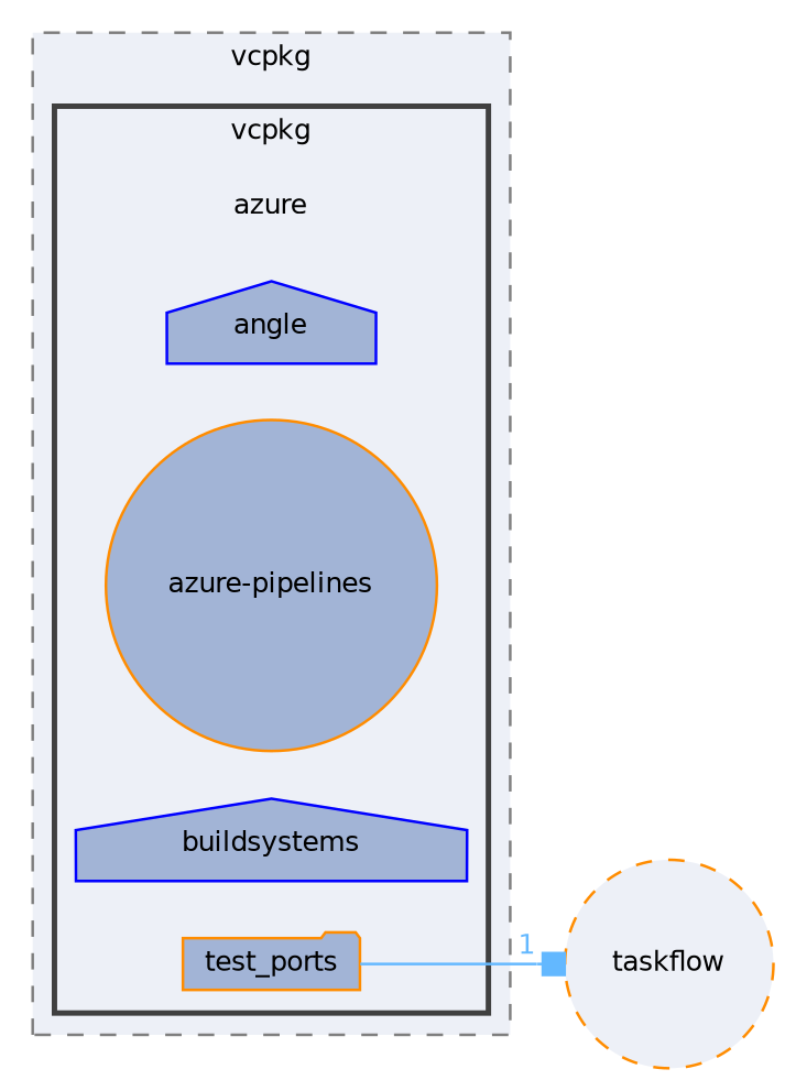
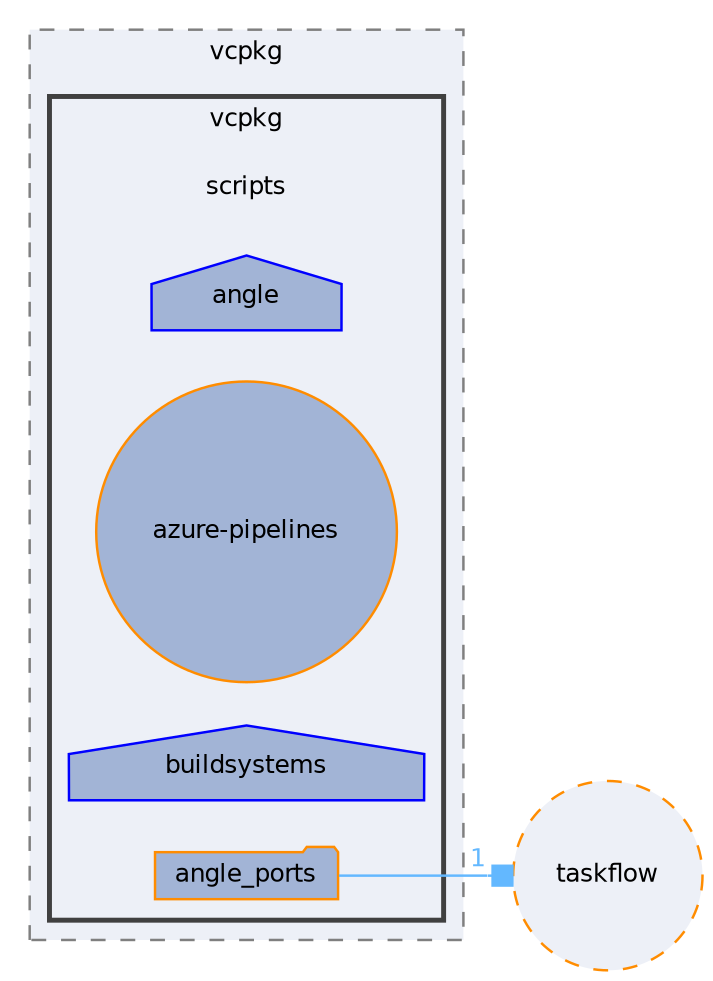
  digraph {
    compound=true
    rankdir=LR
    node [fontname=Helvetica fontsize=10 shape=house color=darkorange fillcolor="#a2b4d6" style=filled]
-   n1 [height=0.2 label=azure shape=plaintext width=0.4 fillcolor="" style=""]
+   n1 [height=0.2 label=scripts shape=plaintext width=0.4 fillcolor="" style=""]
    n2 [color=blue height=0.2 label=angle width=0.4]
    n3 [height=0.2 label="azure-pipelines" shape=circle width=0.4]
    n4 [color=blue height=0.2 label=buildsystems width=0.4]
-   n5 [height=0.2 label=test_ports shape=folder width=0.4]
+   n5 [height=0.2 label=angle_ports shape=folder width=0.4]
    n6 [fillcolor="#edf0f7" height=0.2 label=taskflow shape=circle style="filled,dashed" width=0.4]
    subgraph cluster_1 {
      bgcolor="#edf0f7"
      fontname=Helvetica
      fontsize=10
      label=vcpkg
      pencolor=grey50
      style="filled,dashed"
      subgraph cluster_2 {
        bgcolor="#edf0f7"
        fontname=Helvetica
        fontsize=10
        pencolor=grey25
        style="filled,bold"
        n1
        n2
        n3
        n4
        n5
      }
    }
    n5 -> n6 [color=steelblue1 fontcolor=steelblue1 fontname=Helvetica fontsize=10 headlabel=1 labeldistance=1.5 labelfontname=Helvetica labelfontsize=10 arrowhead=box]
  }
